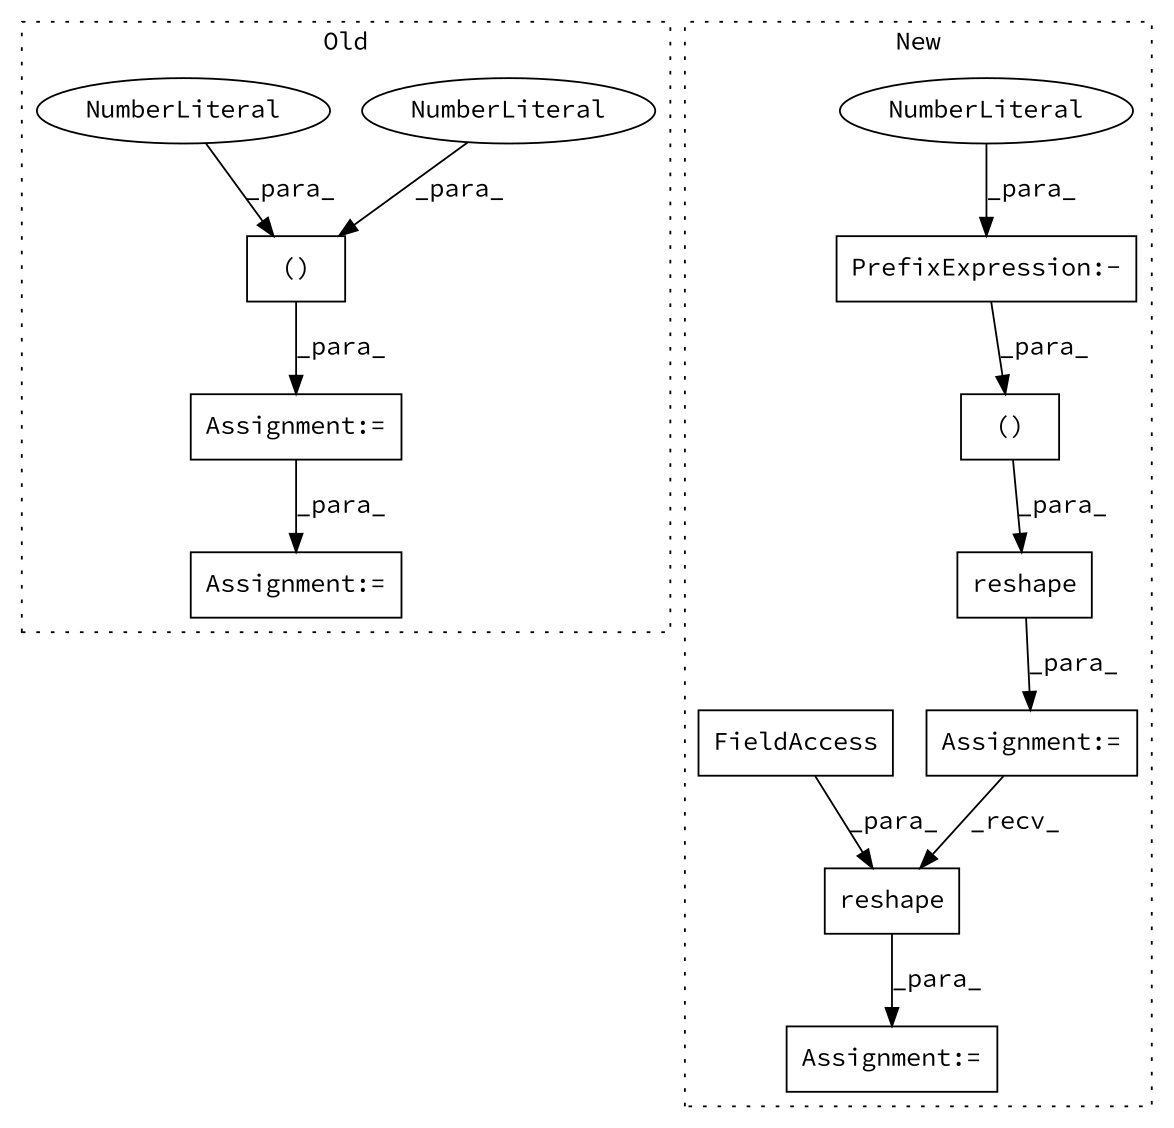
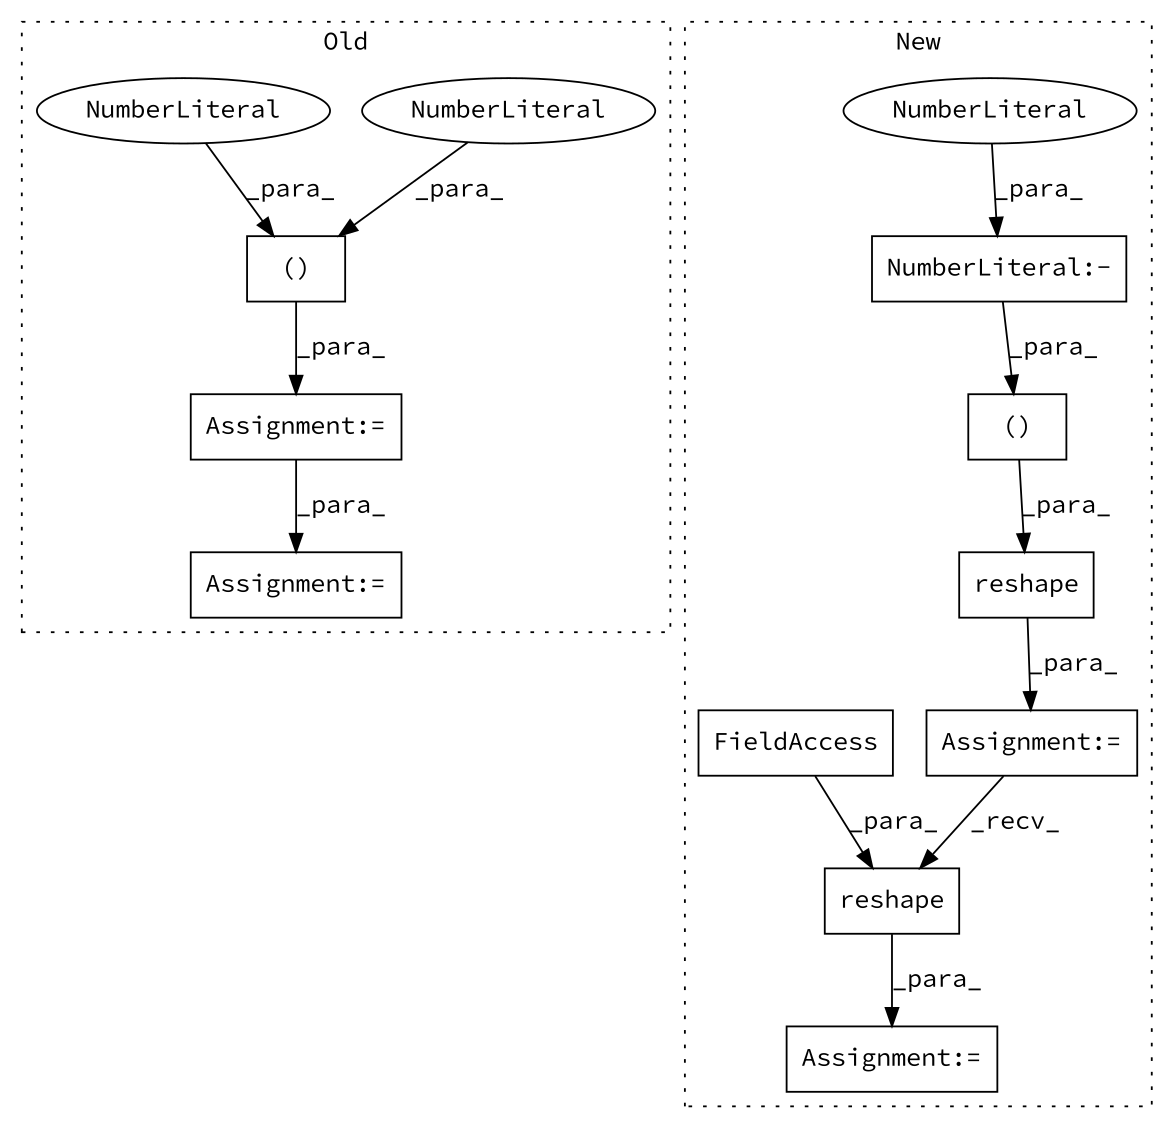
  digraph {
    fontname="Source Code Pro"
    node [a=7 l=1 shape=box fontname="Source Code Pro"]
    edge [fontname="Source Code Pro"]
    n1 [a=106 l=29 label="()" s=2111]
    n2 [label="Assignment:=" s=2036]
    n3 [a=34 label=NumberLiteral s=2125 shape=ellipse]
    n4 [a=34 label=NumberLiteral s=2139 shape=ellipse]
    n5 [label="Assignment:=" s=2178]
    n6 [a=32 l="13,2" label=reshape s="2153,2224"]
    n7 [label="Assignment:=" s=2322]
-   n8 [a=38 label="PrefixExpression:-" s=2222]
+   n8 [a=38 label="NumberLiteral:-" s=2222]
    n9 [a=34 label=NumberLiteral s=2223 shape=ellipse]
    n10 [a=106 l=58 label="()" s=2166]
    n11 [a=32 l="8,1" label=reshape s="2258,2290"]
    n12 [a=22 l=24 label=FieldAccess s=2266]
    n13 [label="Assignment:=" s=2118]
    subgraph cluster_1 {
      label=Old
      style=dotted
      n1
      n2
      n3
      n4
      n5
    }
    subgraph cluster_2 {
      label=New
      style=dotted
      n6
      n7
      n8
      n9
      n10
      n11
      n12
      n13
    }
    n1 -> n2 [label=_para_]
    n2 -> n5 [label=_para_]
    n3 -> n1 [label=_para_]
    n4 -> n1 [label=_para_]
    n6 -> n13 [label=_para_]
    n8 -> n10 [label=_para_]
    n9 -> n8 [label=_para_]
    n10 -> n6 [label=_para_]
    n11 -> n7 [label=_para_]
    n12 -> n11 [label=_para_]
    n13 -> n11 [label=_recv_]
  }
